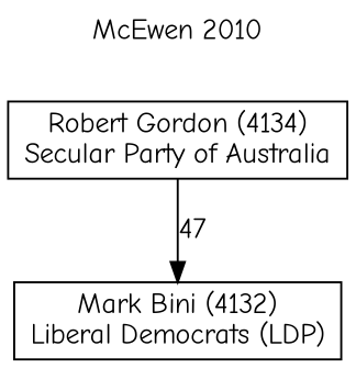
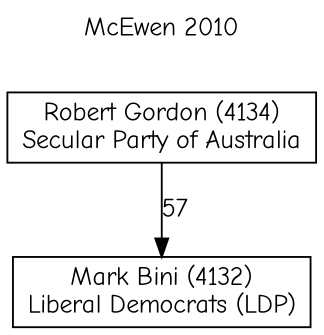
  digraph {
    label="McEwen 2010"
    labelloc=t
    mclimit=10
    fontname="Comic Neue"
    node [shape=box fontname="Comic Neue"]
    n1 [label="Mark Bini (4132)\nLiberal Democrats (LDP)"]
    n2 [label="Robert Gordon (4134)\nSecular Party of Australia"]
-   n2 -> n1 [label=47 fontname="Comic Neue"]
+   n2 -> n1 [label=57 fontname="Comic Neue"]
  }
